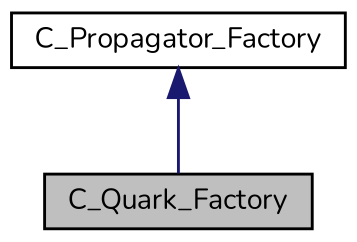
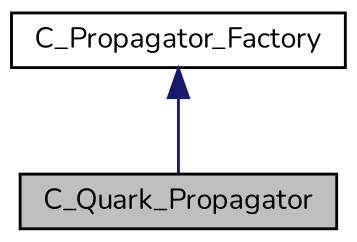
  digraph {
    fontname=Nunito
    node [color=black fontname=Nunito fontsize=10 shape=record style=filled]
-   n1 [fillcolor=grey75 fontcolor=black height=0.2 label=C_Quark_Factory width=0.4]
+   n1 [fillcolor=grey75 fontcolor=black height=0.2 label=C_Quark_Propagator width=0.4]
    n2 [fillcolor=white height=0.2 label=C_Propagator_Factory width=0.4]
    n2 -> n1 [color=midnightblue dir=back fontname=Nunito fontsize=10 labelfontname=Helvetica labelfontsize=10 style=solid]
  }
